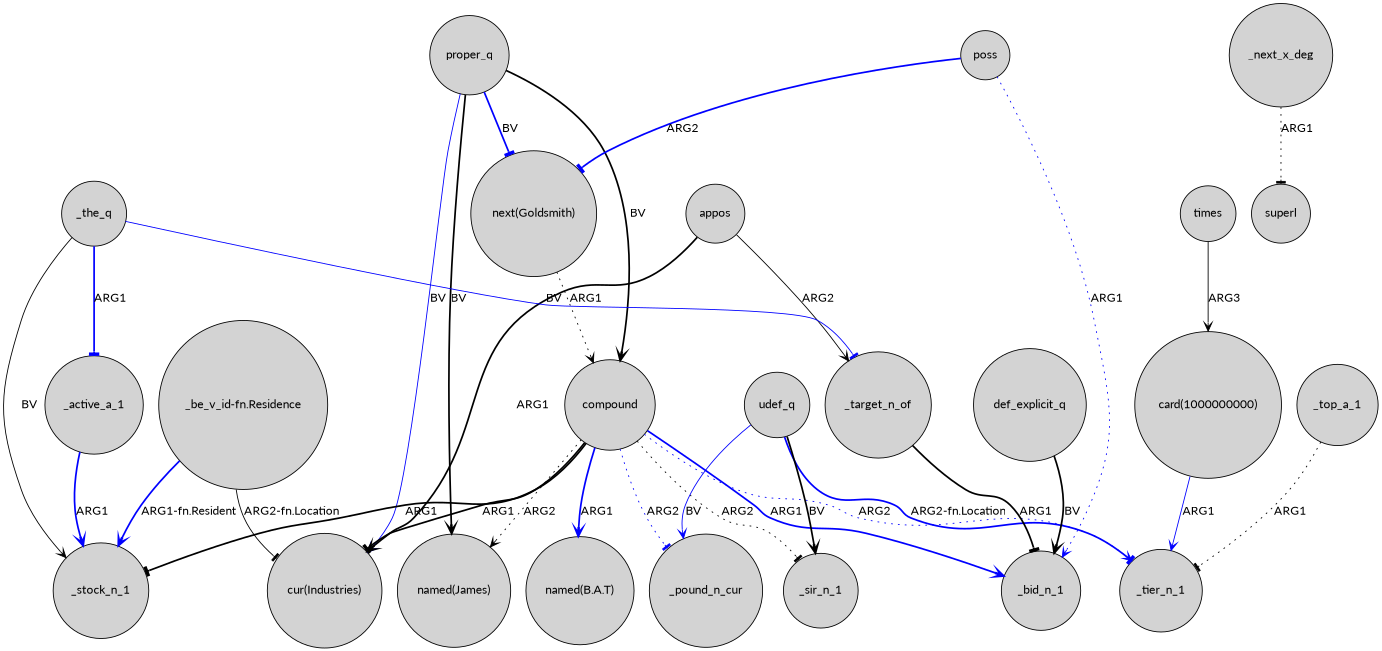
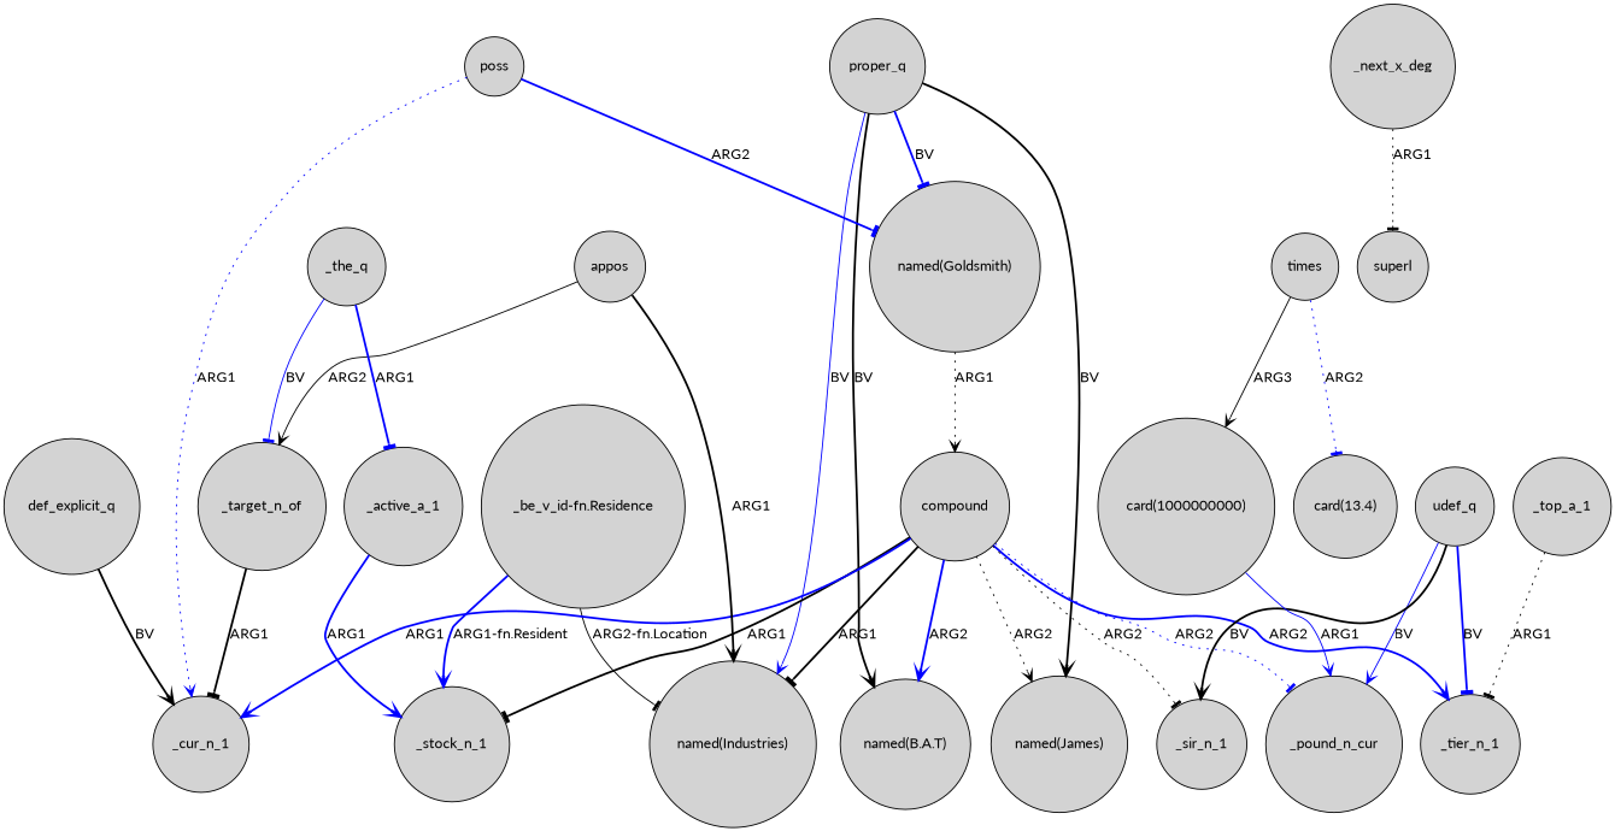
  digraph {
    fontname=Lato
    node [fontname=Lato shape=circle style=filled]
    edge [arrowhead=vee color=black fontname=Lato style=bold]
    "_be_v_id-fn.Residence"
    _stock_n_1
-   "named(Industries)" [label="cur(Industries)"]
+   "named(Industries)"
    proper_q
-   "named(Goldsmith)" [label="next(Goldsmith)"]
+   "named(Goldsmith)"
    "named(James)"
    "named(B.A.T)"
    compound
    udef_q
    _pound_n_cur
    _tier_n_1
    _sir_n_1
    _target_n_of
-   _bid_n_1
+   _bid_n_1 [label=_cur_n_1]
    _next_x_deg
    superl
    _active_a_1
    poss
    _top_a_1
    appos
    times
    "card(1000000000)"
+   "card(13.4)"
    def_explicit_q
    _the_q
    "_be_v_id-fn.Residence" -> _stock_n_1 [color=blue label="ARG1-fn.Resident"]
    "_be_v_id-fn.Residence" -> "named(Industries)" [arrowhead=tee label="ARG2-fn.Location" style=solid]
    proper_q -> "named(Industries)" [color=blue label=BV style=solid]
    proper_q -> "named(Goldsmith)" [arrowhead=tee color=blue label=BV]
    proper_q -> "named(James)" [label=BV]
-   proper_q -> compound [label=BV]
+   proper_q -> "named(B.A.T)" [label=BV]
    "named(Goldsmith)" -> compound [label=ARG1 style=dotted]
    compound -> _stock_n_1 [arrowhead=tee label=ARG1]
    compound -> "named(Industries)" [arrowhead=tee label=ARG1]
    compound -> "named(James)" [label=ARG2 style=dotted]
-   compound -> "named(B.A.T)" [color=blue label=ARG1]
+   compound -> "named(B.A.T)" [color=blue label=ARG2]
    compound -> _pound_n_cur [arrowhead=tee color=blue label=ARG2 style=dotted]
-   compound -> _tier_n_1 [color=blue label=ARG2 style=dotted]
+   compound -> _tier_n_1 [color=blue label=ARG2]
    compound -> _sir_n_1 [arrowhead=tee label=ARG2 style=dotted]
    compound -> _bid_n_1 [color=blue label=ARG1]
    udef_q -> _pound_n_cur [color=blue label=BV style=solid]
-   udef_q -> _tier_n_1 [arrowhead=tee color=blue label="ARG2-fn.Location"]
+   udef_q -> _tier_n_1 [arrowhead=tee color=blue label=BV]
    udef_q -> _sir_n_1 [label=BV]
    _target_n_of -> _bid_n_1 [arrowhead=tee label=ARG1]
    _next_x_deg -> superl [arrowhead=tee label=ARG1 style=dotted]
    _active_a_1 -> _stock_n_1 [color=blue label=ARG1]
    poss -> "named(Goldsmith)" [arrowhead=tee color=blue label=ARG2]
    poss -> _bid_n_1 [color=blue label=ARG1 style=dotted]
    _top_a_1 -> _tier_n_1 [arrowhead=tee label=ARG1 style=dotted]
    appos -> "named(Industries)" [label=ARG1]
    appos -> _target_n_of [label=ARG2 style=solid]
    times -> "card(1000000000)" [label=ARG3 style=solid]
-   "card(1000000000)" -> _tier_n_1 [color=blue label=ARG1 style=solid]
+   times -> "card(13.4)" [arrowhead=tee color=blue label=ARG2 style=dotted]
+   "card(1000000000)" -> _pound_n_cur [color=blue label=ARG1 style=solid]
    def_explicit_q -> _bid_n_1 [label=BV]
-   _the_q -> _stock_n_1 [label=BV style=solid]
    _the_q -> _target_n_of [arrowhead=tee color=blue label=BV style=solid]
    _the_q -> _active_a_1 [arrowhead=tee color=blue label=ARG1]
  }
